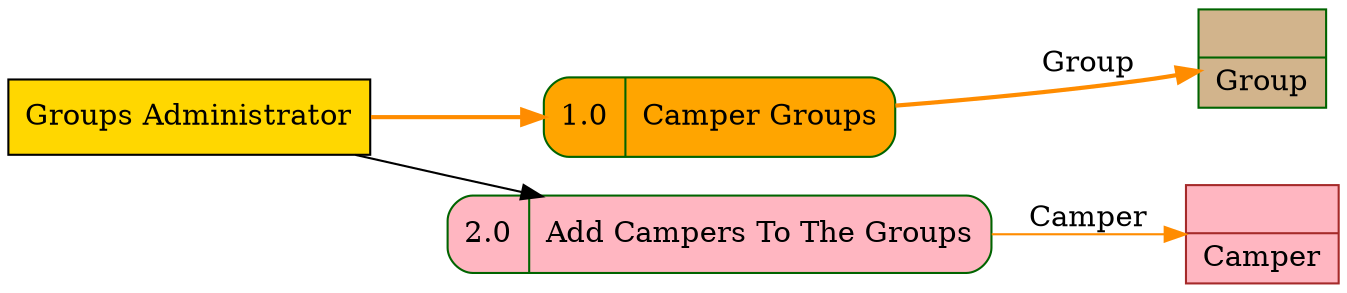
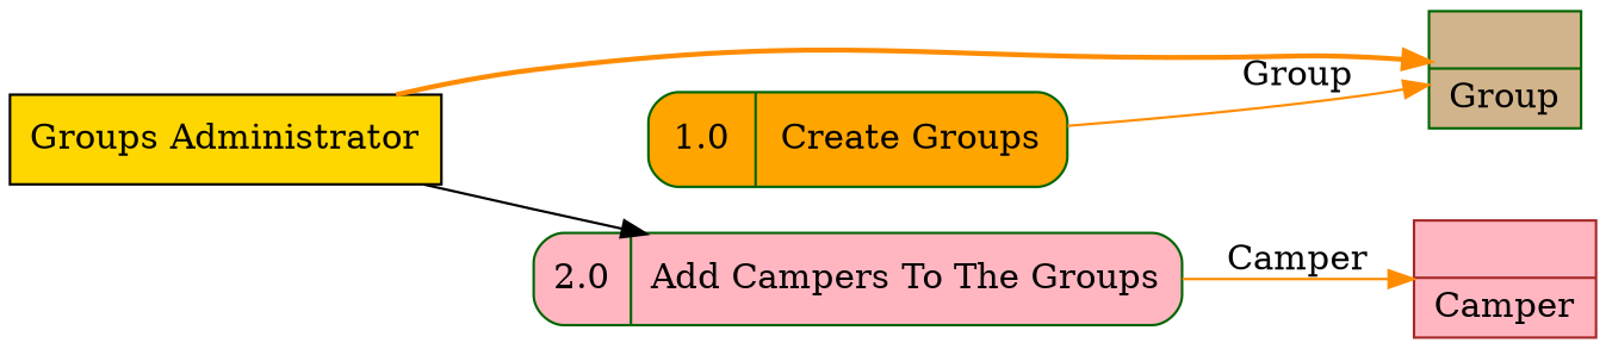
  digraph {
    rankdir=LR
    node [color=darkgreen fillcolor=lightpink shape=record style=filled]
    edge [color=darkorange style=bold]
    n1 [fillcolor=tan label="<f0>  |<f1> Group "]
    n2 [color=brown label="<f0>  |<f1> Camper "]
    n3 [color=black fillcolor=gold label="Groups Administrator" shape=box]
-   n4 [fillcolor=orange label="{<f0> 1.0|<f1> Camper Groups }" shape=Mrecord]
+   n4 [fillcolor=orange label="{<f0> 1.0|<f1> Create Groups }" shape=Mrecord]
    n5 [label="{<f0> 2.0|<f1> Add Campers To The Groups }" shape=Mrecord]
-   n3 -> n4
+   n3 -> n1
    n3 -> n5 [color=black style=solid]
-   n4 -> n1 [label=Group]
+   n4 -> n1 [label=Group style=solid]
    n5 -> n2 [label=Camper style=solid]
  }
